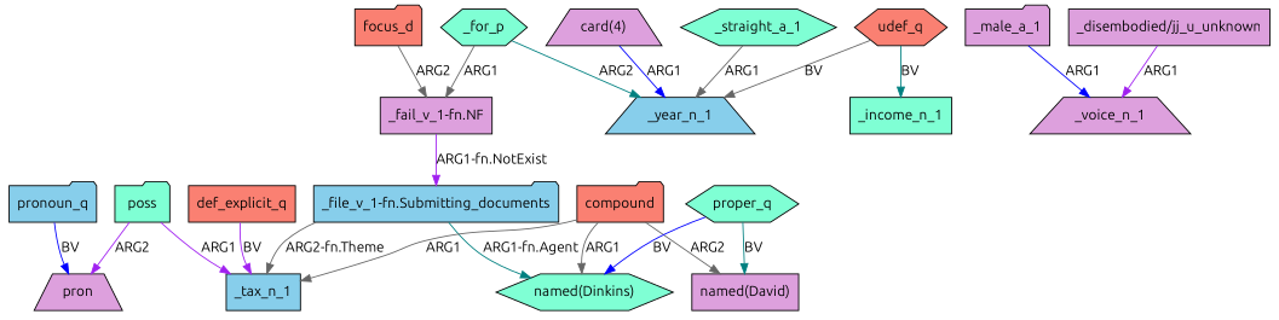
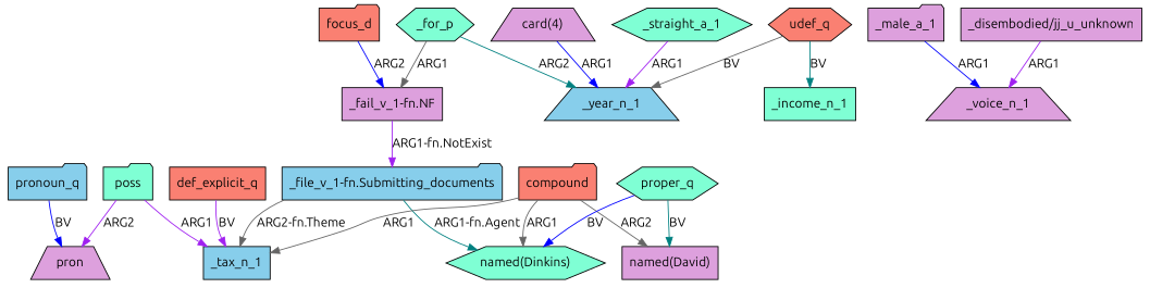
  digraph {
    fontname=Ubuntu
    node [fillcolor=plum fontname=Ubuntu shape=folder style=filled]
    edge [color=gray40 fontname=Ubuntu]
    poss [fillcolor=aquamarine]
    pron [shape=trapezium]
    _tax_n_1 [fillcolor=skyblue shape=box]
    _year_n_1 [fillcolor=skyblue shape=trapezium]
    _for_p [fillcolor=aquamarine shape=hexagon]
    "_fail_v_1-fn.NF" [shape=box]
    "_file_v_1-fn.Submitting_documents" [fillcolor=skyblue]
    _voice_n_1 [shape=trapezium]
    "named(Dinkins)" [fillcolor=aquamarine shape=hexagon]
    def_explicit_q [fillcolor=salmon shape=box]
    _male_a_1
    "card(4)" [shape=trapezium]
    compound [fillcolor=salmon]
    "named(David)" [shape=box]
    _income_n_1 [fillcolor=aquamarine shape=box]
    focus_d [fillcolor=salmon]
    pronoun_q [fillcolor=skyblue]
    "_disembodied/jj_u_unknown" [shape=box]
    _straight_a_1 [fillcolor=aquamarine shape=hexagon]
    udef_q [fillcolor=salmon shape=hexagon]
    proper_q [fillcolor=aquamarine shape=hexagon]
    poss -> pron [color=purple label=ARG2]
    poss -> _tax_n_1 [color=purple label=ARG1]
    _for_p -> _year_n_1 [color=teal label=ARG2]
    _for_p -> "_fail_v_1-fn.NF" [label=ARG1]
    "_fail_v_1-fn.NF" -> "_file_v_1-fn.Submitting_documents" [color=purple label="ARG1-fn.NotExist"]
    "_file_v_1-fn.Submitting_documents" -> _tax_n_1 [label="ARG2-fn.Theme"]
    "_file_v_1-fn.Submitting_documents" -> "named(Dinkins)" [color=teal label="ARG1-fn.Agent"]
    def_explicit_q -> _tax_n_1 [color=purple label=BV]
    _male_a_1 -> _voice_n_1 [color=blue label=ARG1]
    "card(4)" -> _year_n_1 [color=blue label=ARG1]
    compound -> _tax_n_1 [label=ARG1]
    compound -> "named(Dinkins)" [label=ARG1]
    compound -> "named(David)" [label=ARG2]
-   focus_d -> "_fail_v_1-fn.NF" [label=ARG2]
+   focus_d -> "_fail_v_1-fn.NF" [color=blue label=ARG2]
    pronoun_q -> pron [color=blue label=BV]
    "_disembodied/jj_u_unknown" -> _voice_n_1 [color=purple label=ARG1]
-   _straight_a_1 -> _year_n_1 [label=ARG1]
+   _straight_a_1 -> _year_n_1 [color=purple label=ARG1]
    udef_q -> _year_n_1 [label=BV]
    udef_q -> _income_n_1 [color=teal label=BV]
    proper_q -> "named(Dinkins)" [color=blue label=BV]
    proper_q -> "named(David)" [color=teal label=BV]
  }
